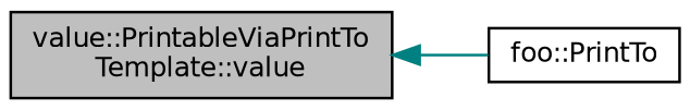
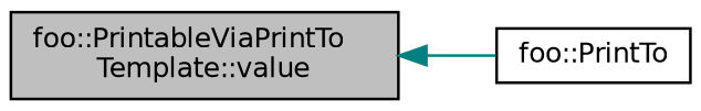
  digraph {
    rankdir=LR
    node [color=black fontname=Helvetica fontsize=10 shape=record style=filled]
-   n1 [fillcolor=grey75 fontcolor=black height=0.2 label="value::PrintableViaPrintTo\lTemplate::value" width=0.4]
+   n1 [fillcolor=grey75 fontcolor=black height=0.2 label="foo::PrintableViaPrintTo\lTemplate::value" width=0.4]
    n2 [fillcolor=white height=0.2 label="foo::PrintTo" width=0.4]
    n1 -> n2 [color=teal dir=back fontname=Helvetica fontsize=10 labelfontname=Helvetica labelfontsize=10 style=solid]
  }
